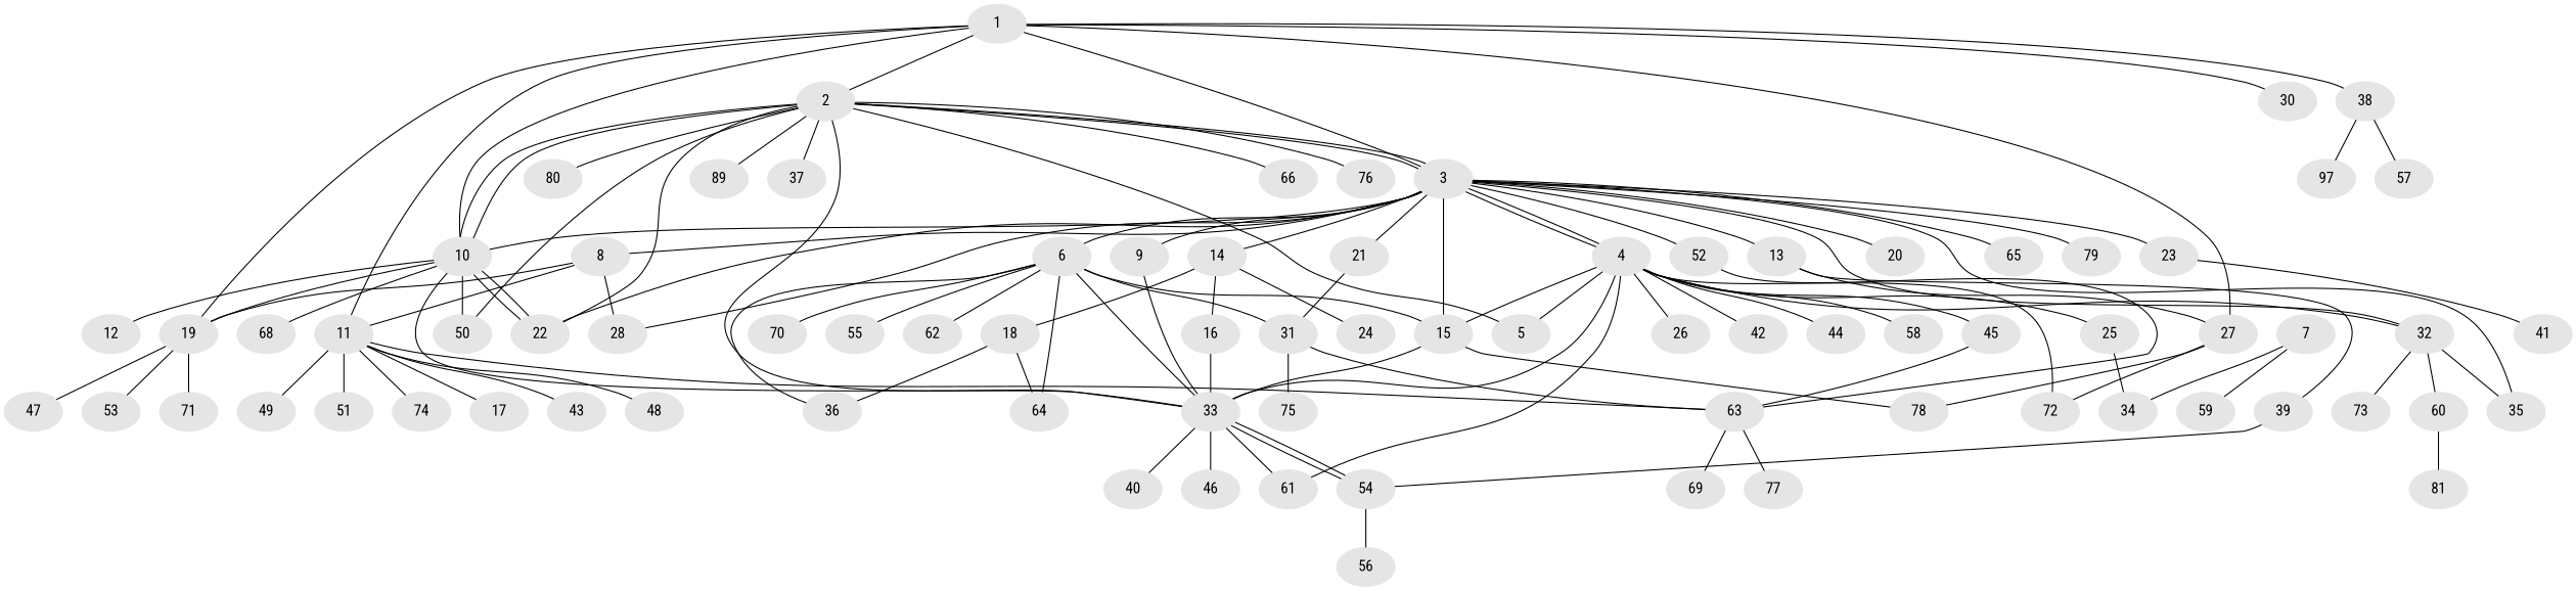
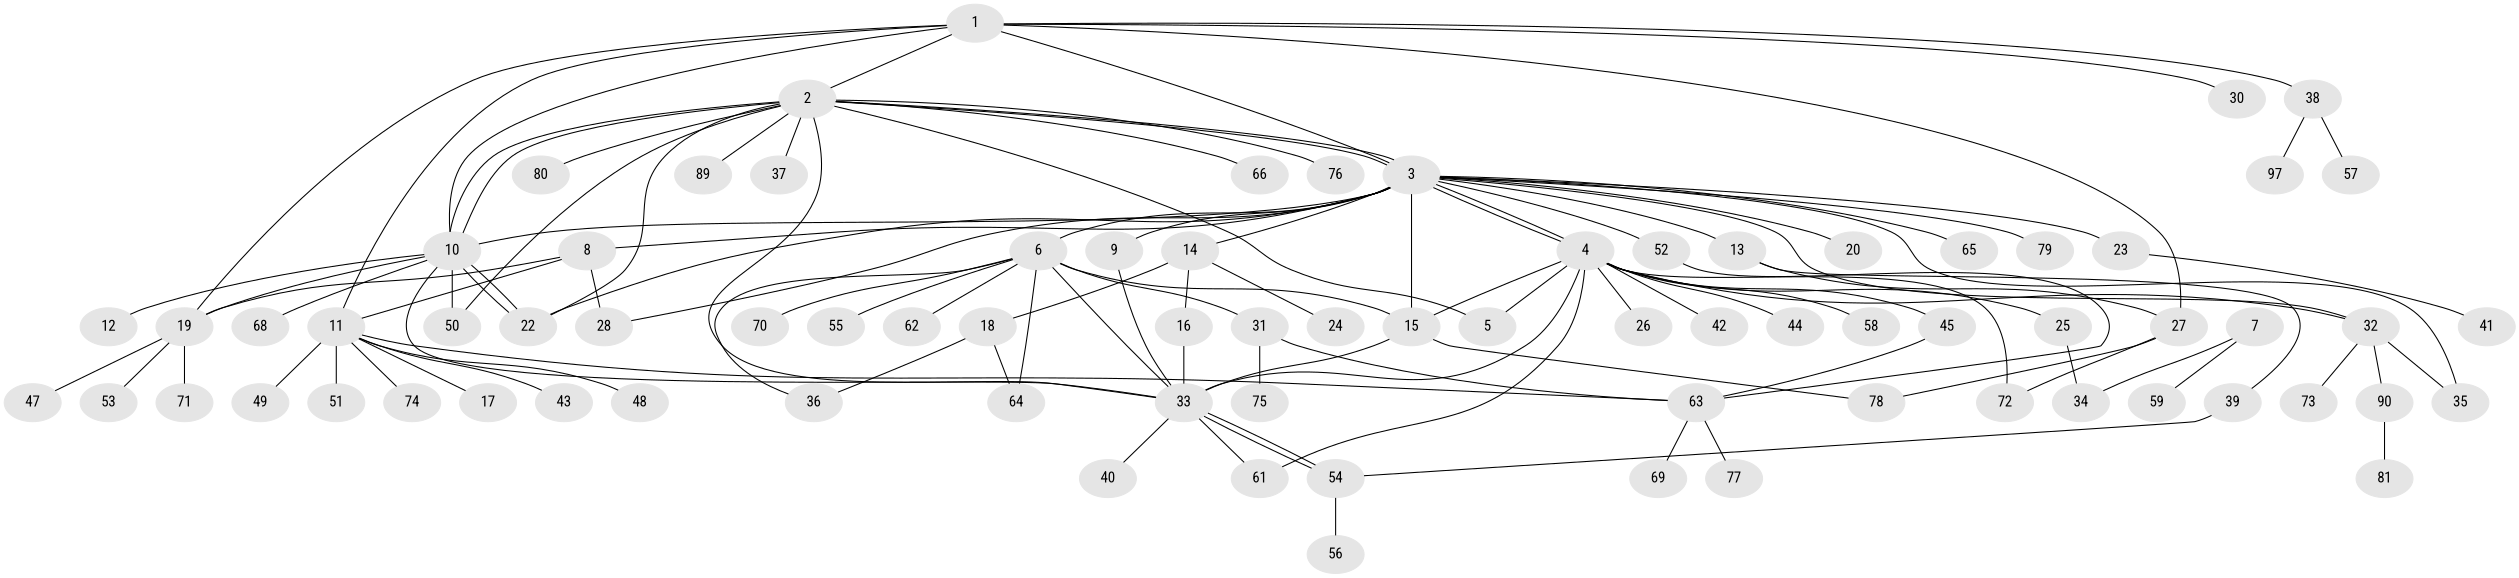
  graph {
    fontname="Roboto Condensed"
    node [color=gray90 fontname="Roboto Condensed" style=filled]
    edge [fontname="Roboto Condensed"]
    1
    2
    3
    10
    11
    19
    27
    30
    38
    5
    22
    n12 [label=89]
    33
    37
    66
    76
    80
    50
    4
    6
    8
    9
    13
    14
    15
    20
-   21
    23
    28
    32
    35
    52
    65
    79
    12
    68
    17
    43
    48
    49
    51
    63
    74
    47
    53
    71
    72
    78
    57
    n50 [label=97]
    7
    34
    59
    61
    40
-   46
    54
    25
    26
    42
    44
    45
    58
    31
    36
    55
    62
    64
    70
    39
    16
    18
    24
    41
-   60
+   60 [label=90]
    73
    75
    69
    77
    81
    56
    1 -- 2
    1 -- 3
    1 -- 10
    1 -- 11
    1 -- 19
    1 -- 27
    1 -- 30
    1 -- 38
    2 -- 3
    2 -- 3
    2 -- 10
    2 -- 10
    2 -- 5
    2 -- 22
    2 -- n12
    2 -- 33
    2 -- 37
    2 -- 66
    2 -- 76
    2 -- 80
    2 -- 50
    3 -- 10
    3 -- 22
    3 -- 4
    3 -- 4
    3 -- 6
    3 -- 8
    3 -- 9
    3 -- 13
    3 -- 14
    3 -- 15
    3 -- 20
-   3 -- 21
    3 -- 23
    3 -- 28
    3 -- 32
    3 -- 35
    3 -- 52
    3 -- 65
    3 -- 79
    10 -- 19
    10 -- 22
    10 -- 22
    10 -- 33
    10 -- 50
    10 -- 12
    10 -- 68
    11 -- 17
    11 -- 43
    11 -- 48
    11 -- 49
    11 -- 51
    11 -- 63
    11 -- 74
    19 -- 47
    19 -- 53
    19 -- 71
    27 -- 72
    27 -- 78
    38 -- 57
    38 -- n50
    33 -- 61
    33 -- 40
-   33 -- 46
    33 -- 54
    33 -- 54
    4 -- 5
    4 -- 33
    4 -- 15
    4 -- 32
    4 -- 72
    4 -- 61
    4 -- 25
    4 -- 26
    4 -- 42
    4 -- 44
    4 -- 45
    4 -- 58
    6 -- 33
    6 -- 15
    6 -- 31
    6 -- 36
    6 -- 55
    6 -- 62
    6 -- 64
    6 -- 70
    8 -- 11
    8 -- 19
    8 -- 28
    9 -- 33
    13 -- 27
    13 -- 39
    14 -- 16
    14 -- 18
    14 -- 24
    15 -- 33
    15 -- 78
-   21 -- 31
    23 -- 41
    32 -- 35
    32 -- 60
    32 -- 73
    52 -- 63
    63 -- 69
    63 -- 77
    7 -- 34
    7 -- 59
    54 -- 56
    25 -- 34
    45 -- 63
    31 -- 63
    31 -- 75
    39 -- 54
    16 -- 33
    18 -- 36
    18 -- 64
    60 -- 81
  }
